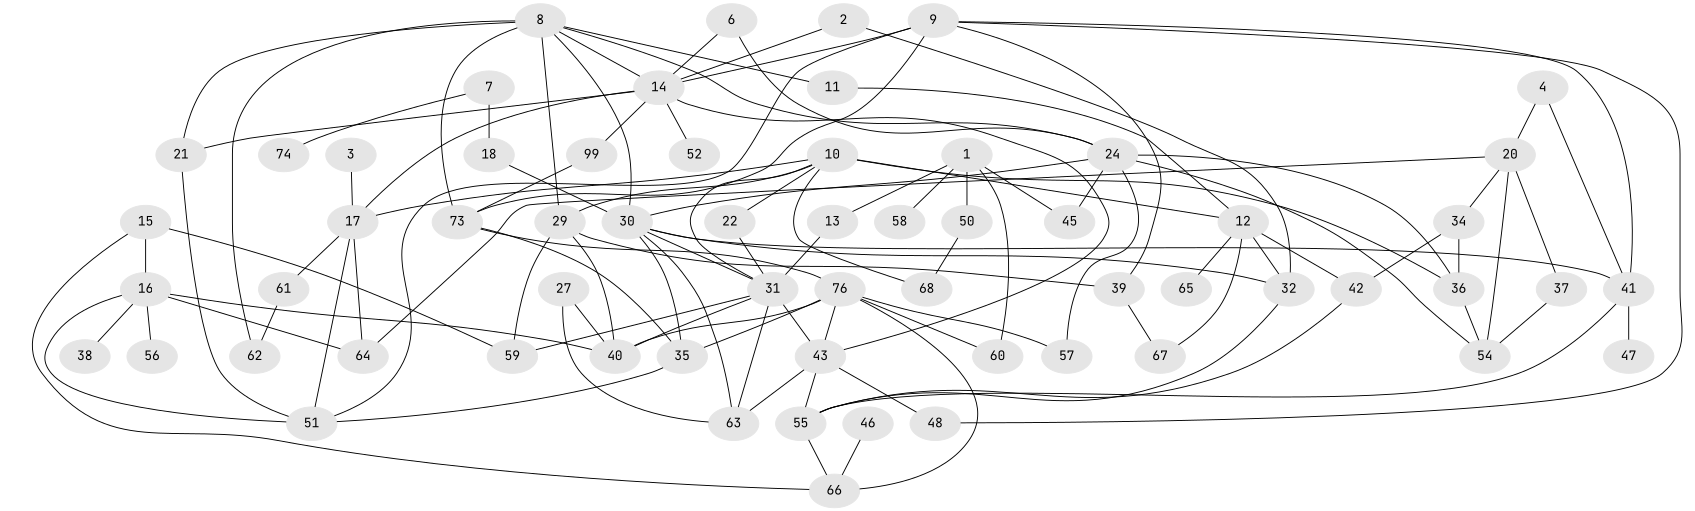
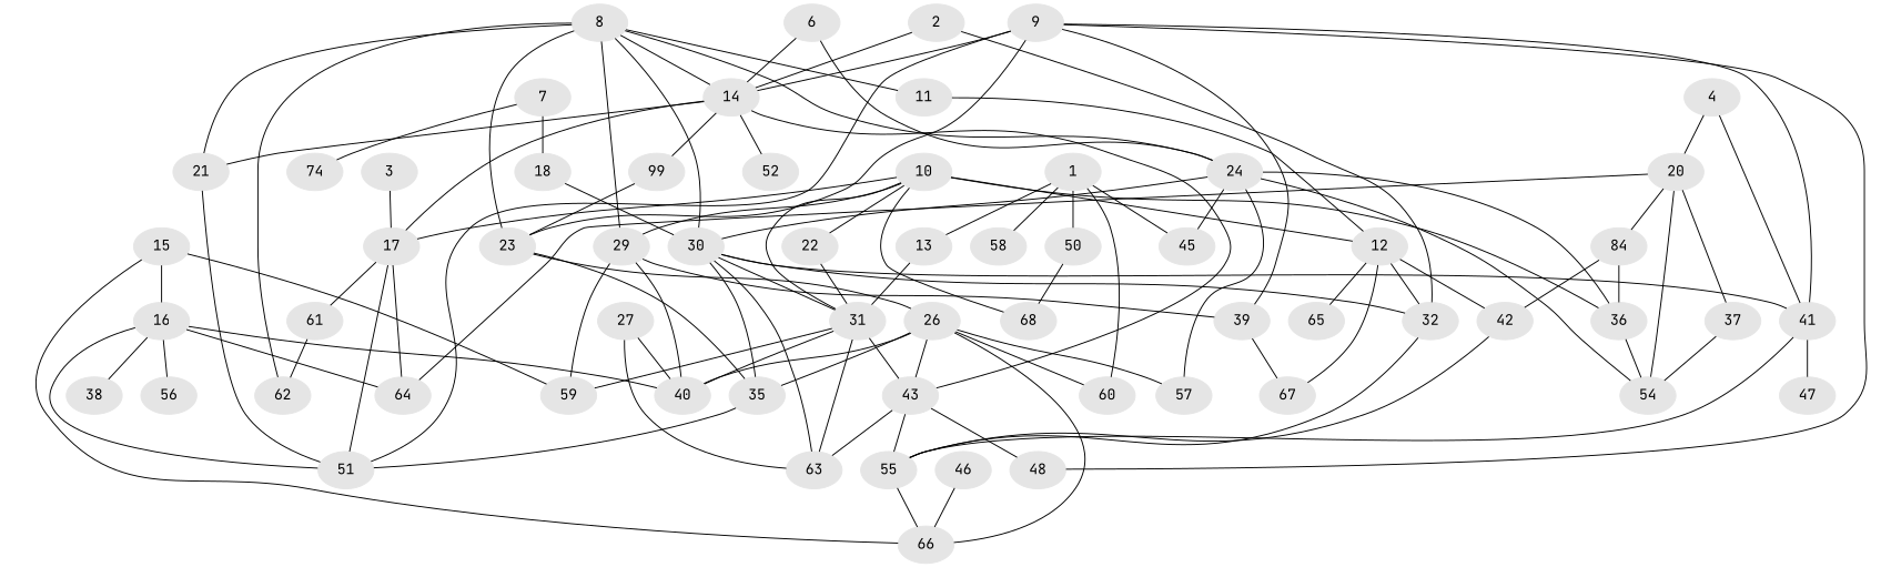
  graph {
    fontname="JetBrains Mono"
    node [color=gray90 fontname="JetBrains Mono" style=filled]
    edge [fontname="JetBrains Mono" weight=1.0]
    1
    13
    45
    50
    58
    60
    31
    68
    2
    14
    32
    17
    21
    n14 [label=99]
    43
    52
    55
    3
    51
    64
    61
    4
    20
    41
-   34
+   34 [label=84]
    37
    54
    47
    6
    24
    30
    36
    57
    7
    18
    n36 [label=74]
    8
    11
-   23 [label=73]
+   23
    29
    62
    12
-   26 [label=76]
+   26
    35
    39
    59
    40
    63
    9
    48
    67
    10
    22
    42
    65
    15
    16
    66
    38
    56
    27
    46
    1 -- 13
    1 -- 45
    1 -- 50
    1 -- 58
    1 -- 60
    13 -- 31
    50 -- 68
    31 -- 43 [weight=2.0]
    31 -- 59 [weight=2.0]
    31 -- 40
    31 -- 63
    2 -- 14
    2 -- 32
    14 -- 17
    14 -- 21
    14 -- n14
    14 -- 43
    14 -- 52
    32 -- 55
    17 -- 51
    17 -- 64
    17 -- 61
    21 -- 51
    n14 -- 23
    43 -- 55
    43 -- 63
    43 -- 48
    55 -- 66
    3 -- 17
    61 -- 62
    4 -- 20
    4 -- 41
    20 -- 64
    20 -- 34
    20 -- 37
    20 -- 54
    41 -- 55
    41 -- 47
    34 -- 36
    34 -- 42
    37 -- 54
    6 -- 14
    6 -- 24
    24 -- 45
    24 -- 54
    24 -- 30
    24 -- 36
    24 -- 57
    30 -- 31
    30 -- 32
    30 -- 41
    30 -- 35
    30 -- 63
    36 -- 54
    7 -- 18
    7 -- n36
    18 -- 30
    8 -- 14
    8 -- 21
    8 -- 24
    8 -- 30
    8 -- 11
    8 -- 23
    8 -- 29
    8 -- 62 [weight=2.0]
    11 -- 12
    23 -- 26
    23 -- 35
    29 -- 39
    29 -- 59
    29 -- 40
    12 -- 32
    12 -- 67
    12 -- 42
    12 -- 65
    26 -- 60 [weight=2.0]
    26 -- 43
    26 -- 57
    26 -- 35 [weight=2.0]
    26 -- 40
    26 -- 66
    35 -- 51
    39 -- 67
    9 -- 14
    9 -- 51
    9 -- 41
    9 -- 23
    9 -- 39
    9 -- 48
    10 -- 31 [weight=2.0]
    10 -- 68
    10 -- 17
    10 -- 36
    10 -- 29
    10 -- 12
    10 -- 22
    22 -- 31
    42 -- 55
    15 -- 59
    15 -- 16
    15 -- 66
    16 -- 51
    16 -- 64
    16 -- 40
    16 -- 38
    16 -- 56
    27 -- 40
    27 -- 63
    46 -- 66
  }
